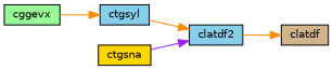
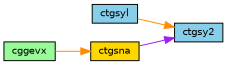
  digraph {
    rankdir=RL
    node [color=black fillcolor=skyblue fontname=Helvetica fontsize=10 shape=record style=filled]
    edge [color=darkorange dir=back fontname=Helvetica fontsize=10 labelfontname=Helvetica labelfontsize=10 style=solid]
-   n1 [fillcolor=tan fontcolor=black height=0.2 label=clatdf width=0.4]
-   n2 [height=0.2 label=clatdf2 width=0.4]
+   n2 [height=0.2 label=ctgsy2 width=0.4]
    n3 [height=0.2 label=ctgsyl width=0.4]
    n4 [fillcolor=gold height=0.2 label=ctgsna width=0.4]
    n5 [fillcolor=palegreen height=0.2 label=cggevx width=0.4]
-   n1 -> n2
    n2 -> n3
    n2 -> n4 [color=purple]
-   n3 -> n5
+   n4 -> n5
  }
